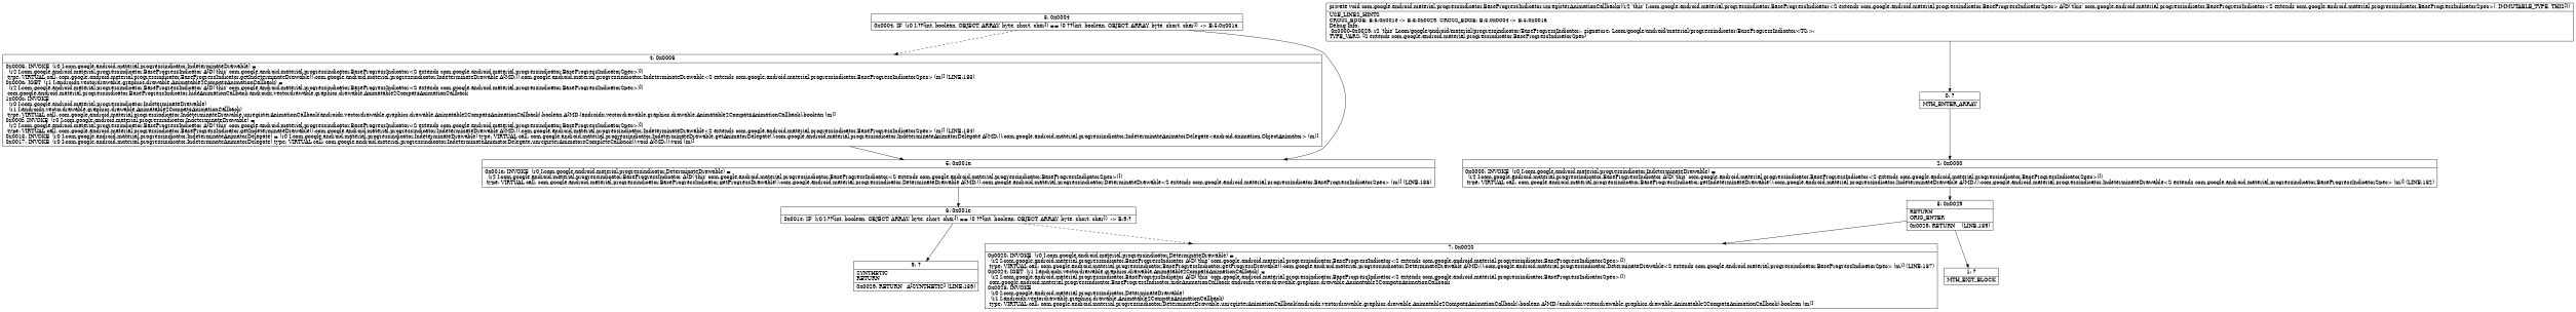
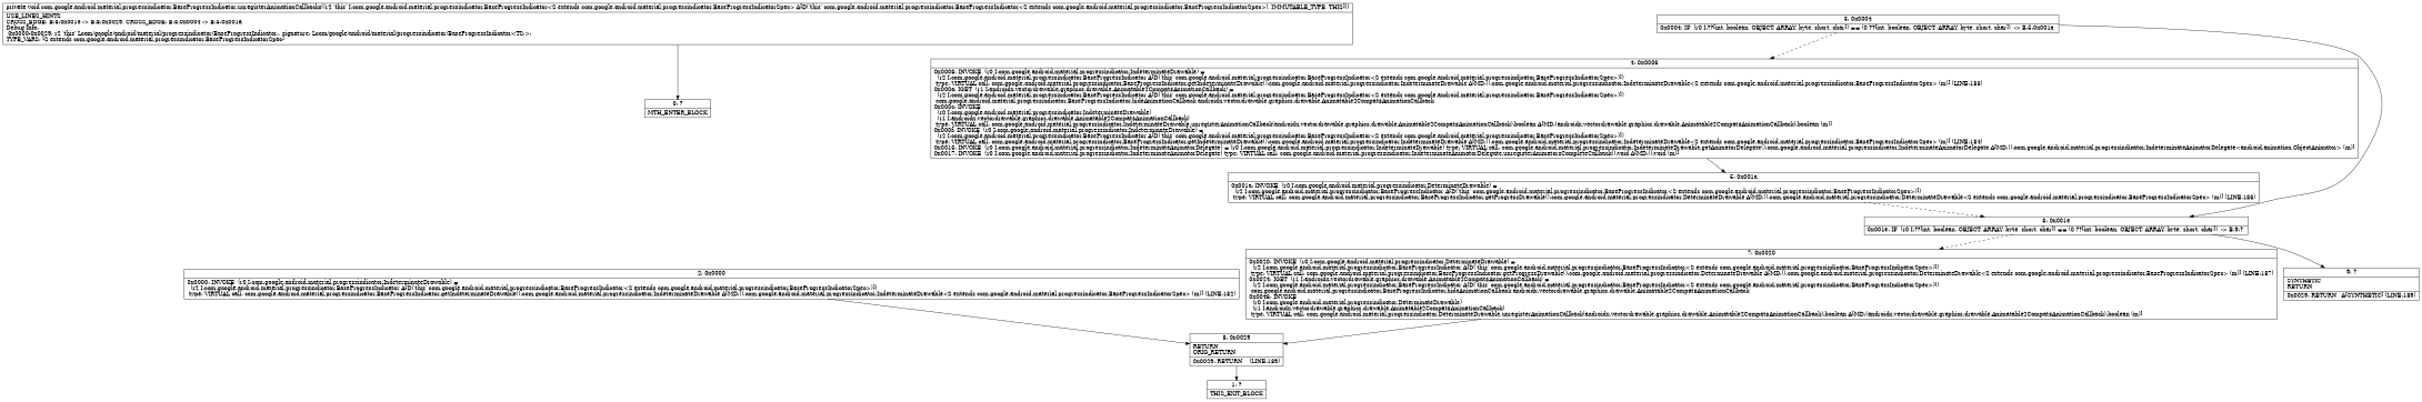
  digraph {
    node [shape=record]
-   n1 [label="{0\:\ ?|MTH_ENTER_ARRAY\l}"]
+   n1 [label="{0\:\ ?|MTH_ENTER_BLOCK\l}"]
    n2 [label="{2\:\ 0x0000|0x0000: INVOKE  (r0 I:com.google.android.material.progressindicator.IndeterminateDrawable) = \l  (r2 I:com.google.android.material.progressindicator.BaseProgressIndicator A[D('this' com.google.android.material.progressindicator.BaseProgressIndicator\<S extends com.google.android.material.progressindicator.BaseProgressIndicatorSpec\>)])\l type: VIRTUAL call: com.google.android.material.progressindicator.BaseProgressIndicator.getIndeterminateDrawable():com.google.android.material.progressindicator.IndeterminateDrawable A[MD:():com.google.android.material.progressindicator.IndeterminateDrawable\<S extends com.google.android.material.progressindicator.BaseProgressIndicatorSpec\> (m)] (LINE:182)\l}"]
-   n3 [label="{8\:\ 0x0029|RETURN\lORIG_ENTER\l|0x0029: RETURN    (LINE:189)\l}"]
+   n3 [label="{8\:\ 0x0029|RETURN\lORIG_RETURN\l|0x0029: RETURN    (LINE:189)\l}"]
    n4 [label="{3\:\ 0x0004|0x0004: IF  (r0 I:??[int, boolean, OBJECT, ARRAY, byte, short, char]) == (0 ??[int, boolean, OBJECT, ARRAY, byte, short, char])  \-\> B:5:0x001a \l}"]
-   n5 [label="{4\:\ 0x0006|0x0006: INVOKE  (r0 I:com.google.android.material.progressindicator.IndeterminateDrawable) = \l  (r2 I:com.google.android.material.progressindicator.BaseProgressIndicator A[D('this' com.google.android.material.progressindicator.BaseProgressIndicator\<S extends com.google.android.material.progressindicator.BaseProgressIndicatorSpec\>)])\l type: VIRTUAL call: com.google.android.material.progressindicator.BaseProgressIndicator.getIndeterminateDrawable():com.google.android.material.progressindicator.IndeterminateDrawable A[MD:():com.google.android.material.progressindicator.IndeterminateDrawable\<S extends com.google.android.material.progressindicator.BaseProgressIndicatorSpec\> (m)] (LINE:183)\l0x000a: IGET  (r1 I:androidx.vectordrawable.graphics.drawable.Animatable2Compat$AnimationCallback) = \l  (r2 I:com.google.android.material.progressindicator.BaseProgressIndicator A[D('this' com.google.android.material.progressindicator.BaseProgressIndicator\<S extends com.google.android.material.progressindicator.BaseProgressIndicatorSpec\>)])\l com.google.android.material.progressindicator.BaseProgressIndicator.hideAnimationCallback androidx.vectordrawable.graphics.drawable.Animatable2Compat$AnimationCallback \l1x000c: INVOKE  \l  (r0 I:com.google.android.material.progressindicator.IndeterminateDrawable)\l  (r1 I:androidx.vectordrawable.graphics.drawable.Animatable2Compat$AnimationCallback)\l type: VIRTUAL call: com.google.android.material.progressindicator.IndeterminateDrawable.unregisterAnimationCallback(androidx.vectordrawable.graphics.drawable.Animatable2Compat$AnimationCallback):boolean A[MD:(androidx.vectordrawable.graphics.drawable.Animatable2Compat$AnimationCallback):boolean (m)]\l0x000f: INVOKE  (r0 I:com.google.android.material.progressindicator.IndeterminateDrawable) = \l  (r2 I:com.google.android.material.progressindicator.BaseProgressIndicator A[D('this' com.google.android.material.progressindicator.BaseProgressIndicator\<S extends com.google.android.material.progressindicator.BaseProgressIndicatorSpec\>)])\l type: VIRTUAL call: com.google.android.material.progressindicator.BaseProgressIndicator.getIndeterminateDrawable():com.google.android.material.progressindicator.IndeterminateDrawable A[MD:():com.google.android.material.progressindicator.IndeterminateDrawable\<S extends com.google.android.material.progressindicator.BaseProgressIndicatorSpec\> (m)] (LINE:184)\l0x0013: INVOKE  (r0 I:com.google.android.material.progressindicator.IndeterminateAnimatorDelegate) = (r0 I:com.google.android.material.progressindicator.IndeterminateDrawable) type: VIRTUAL call: com.google.android.material.progressindicator.IndeterminateDrawable.getAnimatorDelegate():com.google.android.material.progressindicator.IndeterminateAnimatorDelegate A[MD:():com.google.android.material.progressindicator.IndeterminateAnimatorDelegate\<android.animation.ObjectAnimator\> (m)]\l0x0017: INVOKE  (r0 I:com.google.android.material.progressindicator.IndeterminateAnimatorDelegate) type: VIRTUAL call: com.google.android.material.progressindicator.IndeterminateAnimatorDelegate.unregisterAnimatorsCompleteCallback():void A[MD:():void (m)]\l}"]
+   n5 [label="{4\:\ 0x0006|0x0006: INVOKE  (r0 I:com.google.android.material.progressindicator.IndeterminateDrawable) = \l  (r2 I:com.google.android.material.progressindicator.BaseProgressIndicator A[D('this' com.google.android.material.progressindicator.BaseProgressIndicator\<S extends com.google.android.material.progressindicator.BaseProgressIndicatorSpec\>)])\l type: VIRTUAL call: com.google.android.material.progressindicator.BaseProgressIndicator.getIndeterminateDrawable():com.google.android.material.progressindicator.IndeterminateDrawable A[MD:():com.google.android.material.progressindicator.IndeterminateDrawable\<S extends com.google.android.material.progressindicator.BaseProgressIndicatorSpec\> (m)] (LINE:183)\l0x000a: IGET  (r1 I:androidx.vectordrawable.graphics.drawable.Animatable2Compat$AnimationCallback) = \l  (r2 I:com.google.android.material.progressindicator.BaseProgressIndicator A[D('this' com.google.android.material.progressindicator.BaseProgressIndicator\<S extends com.google.android.material.progressindicator.BaseProgressIndicatorSpec\>)])\l com.google.android.material.progressindicator.BaseProgressIndicator.hideAnimationCallback androidx.vectordrawable.graphics.drawable.Animatable2Compat$AnimationCallback \l0x000c: INVOKE  \l  (r0 I:com.google.android.material.progressindicator.IndeterminateDrawable)\l  (r1 I:androidx.vectordrawable.graphics.drawable.Animatable2Compat$AnimationCallback)\l type: VIRTUAL call: com.google.android.material.progressindicator.IndeterminateDrawable.unregisterAnimationCallback(androidx.vectordrawable.graphics.drawable.Animatable2Compat$AnimationCallback):boolean A[MD:(androidx.vectordrawable.graphics.drawable.Animatable2Compat$AnimationCallback):boolean (m)]\l0x000f: INVOKE  (r0 I:com.google.android.material.progressindicator.IndeterminateDrawable) = \l  (r2 I:com.google.android.material.progressindicator.BaseProgressIndicator A[D('this' com.google.android.material.progressindicator.BaseProgressIndicator\<S extends com.google.android.material.progressindicator.BaseProgressIndicatorSpec\>)])\l type: VIRTUAL call: com.google.android.material.progressindicator.BaseProgressIndicator.getIndeterminateDrawable():com.google.android.material.progressindicator.IndeterminateDrawable A[MD:():com.google.android.material.progressindicator.IndeterminateDrawable\<S extends com.google.android.material.progressindicator.BaseProgressIndicatorSpec\> (m)] (LINE:184)\l0x0013: INVOKE  (r0 I:com.google.android.material.progressindicator.IndeterminateAnimatorDelegate) = (r0 I:com.google.android.material.progressindicator.IndeterminateDrawable) type: VIRTUAL call: com.google.android.material.progressindicator.IndeterminateDrawable.getAnimatorDelegate():com.google.android.material.progressindicator.IndeterminateAnimatorDelegate A[MD:():com.google.android.material.progressindicator.IndeterminateAnimatorDelegate\<android.animation.ObjectAnimator\> (m)]\l0x0017: INVOKE  (r0 I:com.google.android.material.progressindicator.IndeterminateAnimatorDelegate) type: VIRTUAL call: com.google.android.material.progressindicator.IndeterminateAnimatorDelegate.unregisterAnimatorsCompleteCallback():void A[MD:():void (m)]\l}"]
    n6 [label="{5\:\ 0x001a|0x001a: INVOKE  (r0 I:com.google.android.material.progressindicator.DeterminateDrawable) = \l  (r2 I:com.google.android.material.progressindicator.BaseProgressIndicator A[D('this' com.google.android.material.progressindicator.BaseProgressIndicator\<S extends com.google.android.material.progressindicator.BaseProgressIndicatorSpec\>)])\l type: VIRTUAL call: com.google.android.material.progressindicator.BaseProgressIndicator.getProgressDrawable():com.google.android.material.progressindicator.DeterminateDrawable A[MD:():com.google.android.material.progressindicator.DeterminateDrawable\<S extends com.google.android.material.progressindicator.BaseProgressIndicatorSpec\> (m)] (LINE:186)\l}"]
    n7 [label="{6\:\ 0x001e|0x001e: IF  (r0 I:??[int, boolean, OBJECT, ARRAY, byte, short, char]) == (0 ??[int, boolean, OBJECT, ARRAY, byte, short, char])  \-\> B:9:? \l}"]
-   n8 [label="{7\:\ 0x0020|0x0020: INVOKE  (r0 I:com.google.android.material.progressindicator.DeterminateDrawable) = \l  (r2 I:com.google.android.material.progressindicator.BaseProgressIndicator A[D('this' com.google.android.material.progressindicator.BaseProgressIndicator\<S extends com.google.android.material.progressindicator.BaseProgressIndicatorSpec\>)])\l type: VIRTUAL call: com.google.android.material.progressindicator.BaseProgressIndicator.getProgressDrawable():com.google.android.material.progressindicator.DeterminateDrawable A[MD:():com.google.android.material.progressindicator.DeterminateDrawable\<S extends com.google.android.material.progressindicator.BaseProgressIndicatorSpec\> (m)] (LINE:187)\l0x0024: IGET  (r1 I:androidx.vectordrawable.graphics.drawable.Animatable2Compat$AnimationCallback) = \l  (r2 I:com.google.android.material.progressindicator.BaseProgressIndicator A[D('this' com.google.android.material.progressindicator.BaseProgressIndicator\<S extends com.google.android.material.progressindicator.BaseProgressIndicatorSpec\>)])\l com.google.android.material.progressindicator.BaseProgressIndicator.hideAnimationCallback androidx.vectordrawable.graphics.drawable.Animatable2Compat$AnimationCallback \l0x0026: INVOKE  \l  (r0 I:com.google.android.material.progressindicator.DeterminateDrawable)\l  (r1 I:androidx.vectordrawable.graphics.drawable.Animatable2Compat$AnimationCallback)\l type: VIRTUAL call: com.google.android.material.progressindicator.DeterminateDrawable.unregisterAnimationCallback(androidx.vectordrawable.graphics.drawable.Animatable2Compat$AnimationCallback):boolean A[MD:(androidx.vectordrawable.graphics.drawable.Animatable2Compat$AnimationCallback):boolean (m)]\l}"]
+   n8 [label="{7\:\ 0x0020|0x0020: INVOKE  (r0 I:com.google.android.material.progressindicator.DeterminateDrawable) = \l  (r2 I:com.google.android.material.progressindicator.BaseProgressIndicator A[D('this' com.google.android.material.progressindicator.BaseProgressIndicator\<S extends com.google.android.material.progressindicator.BaseProgressIndicatorSpec\>)])\l type: VIRTUAL call: com.google.android.material.progressindicator.BaseProgressIndicator.getProgressDrawable():com.google.android.material.progressindicator.DeterminateDrawable A[MD:():com.google.android.material.progressindicator.DeterminateDrawable\<S extends com.google.android.material.progressindicator.BaseProgressIndicatorSpec\> (m)] (LINE:187)\l0x0024: IGET  (r1 I:androidx.vectordrawable.graphics.drawable.Animatable2Compat$AnimationCallback) = \l  (r2 I:com.google.android.material.progressindicator.BaseProgressIndicator A[D('this' com.google.android.material.progressindicator.BaseProgressIndicator\<S extends com.google.android.material.progressindicator.BaseProgressIndicatorSpec\>)])\l com.google.android.material.progressindicator.BaseProgressIndicator.hideAnimationCallback androidx.vectordrawable.graphics.drawable.Animatable2Compat$AnimationCallback \l0x0046: INVOKE  \l  (r0 I:com.google.android.material.progressindicator.DeterminateDrawable)\l  (r1 I:androidx.vectordrawable.graphics.drawable.Animatable2Compat$AnimationCallback)\l type: VIRTUAL call: com.google.android.material.progressindicator.DeterminateDrawable.unregisterAnimationCallback(androidx.vectordrawable.graphics.drawable.Animatable2Compat$AnimationCallback):boolean A[MD:(androidx.vectordrawable.graphics.drawable.Animatable2Compat$AnimationCallback):boolean (m)]\l}"]
    n9 [label="{9\:\ ?|SYNTHETIC\lRETURN\l|0x0029: RETURN   A[SYNTHETIC] (LINE:189)\l}"]
-   n10 [label="{1\:\ ?|MTH_EXIT_BLOCK\l}"]
+   n10 [label="{1\:\ ?|THIS_EXIT_BLOCK\l}"]
    n11 [label="{private void com.google.android.material.progressindicator.BaseProgressIndicator.unregisterAnimationCallbacks((r2 'this' I:com.google.android.material.progressindicator.BaseProgressIndicator\<S extends com.google.android.material.progressindicator.BaseProgressIndicatorSpec\> A[D('this' com.google.android.material.progressindicator.BaseProgressIndicator\<S extends com.google.android.material.progressindicator.BaseProgressIndicatorSpec\>), IMMUTABLE_TYPE, THIS]))  | USE_LINES_HINTS\lCROSS_EDGE: B:6:0x001e \-\> B:8:0x0029, CROSS_EDGE: B:3:0x0004 \-\> B:5:0x001a\lDebug Info:\l  0x0000\-0x0029: r2 'this' Lcom\/google\/android\/material\/progressindicator\/BaseProgressIndicator;, signature: Lcom\/google\/android\/material\/progressindicator\/BaseProgressIndicator\<TS;\>;\lTYPE_VARS: [S extends com.google.android.material.progressindicator.BaseProgressIndicatorSpec]\l}"]
-   n1 -> n2
    n2 -> n3
    n3 -> n10
    n4 -> n5 [style=dashed]
-   n4 -> n6
+   n4 -> n7
    n5 -> n6
-   n6 -> n7
+   n6 -> n7 [style=dashed]
    n7 -> n8 [style=dashed]
    n7 -> n9
-   n3 -> n8
+   n8 -> n3
    n11 -> n1
  }
